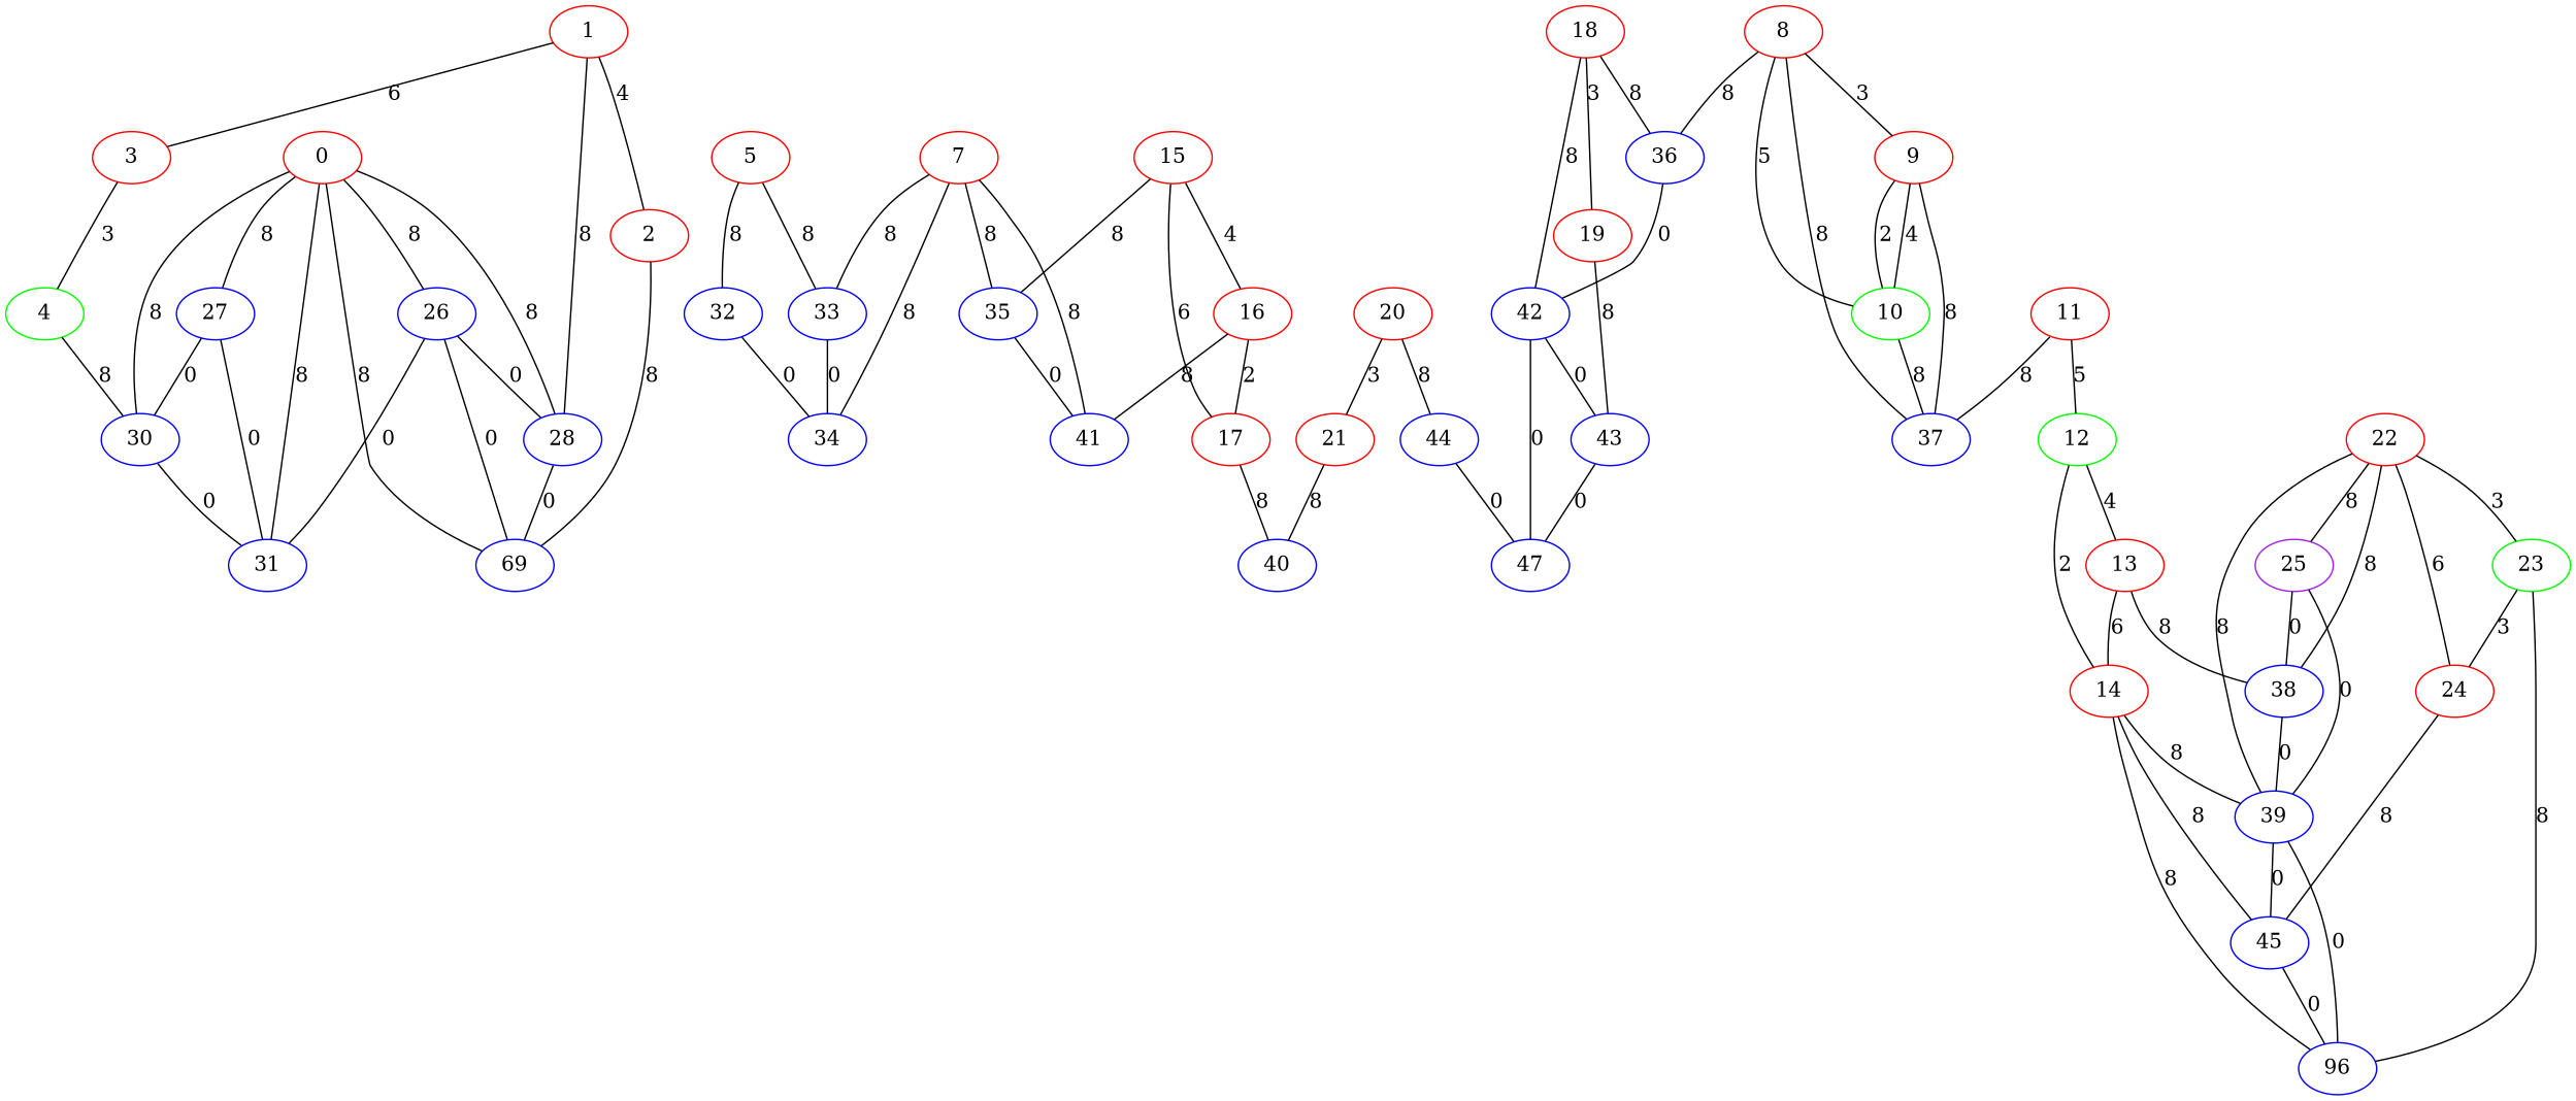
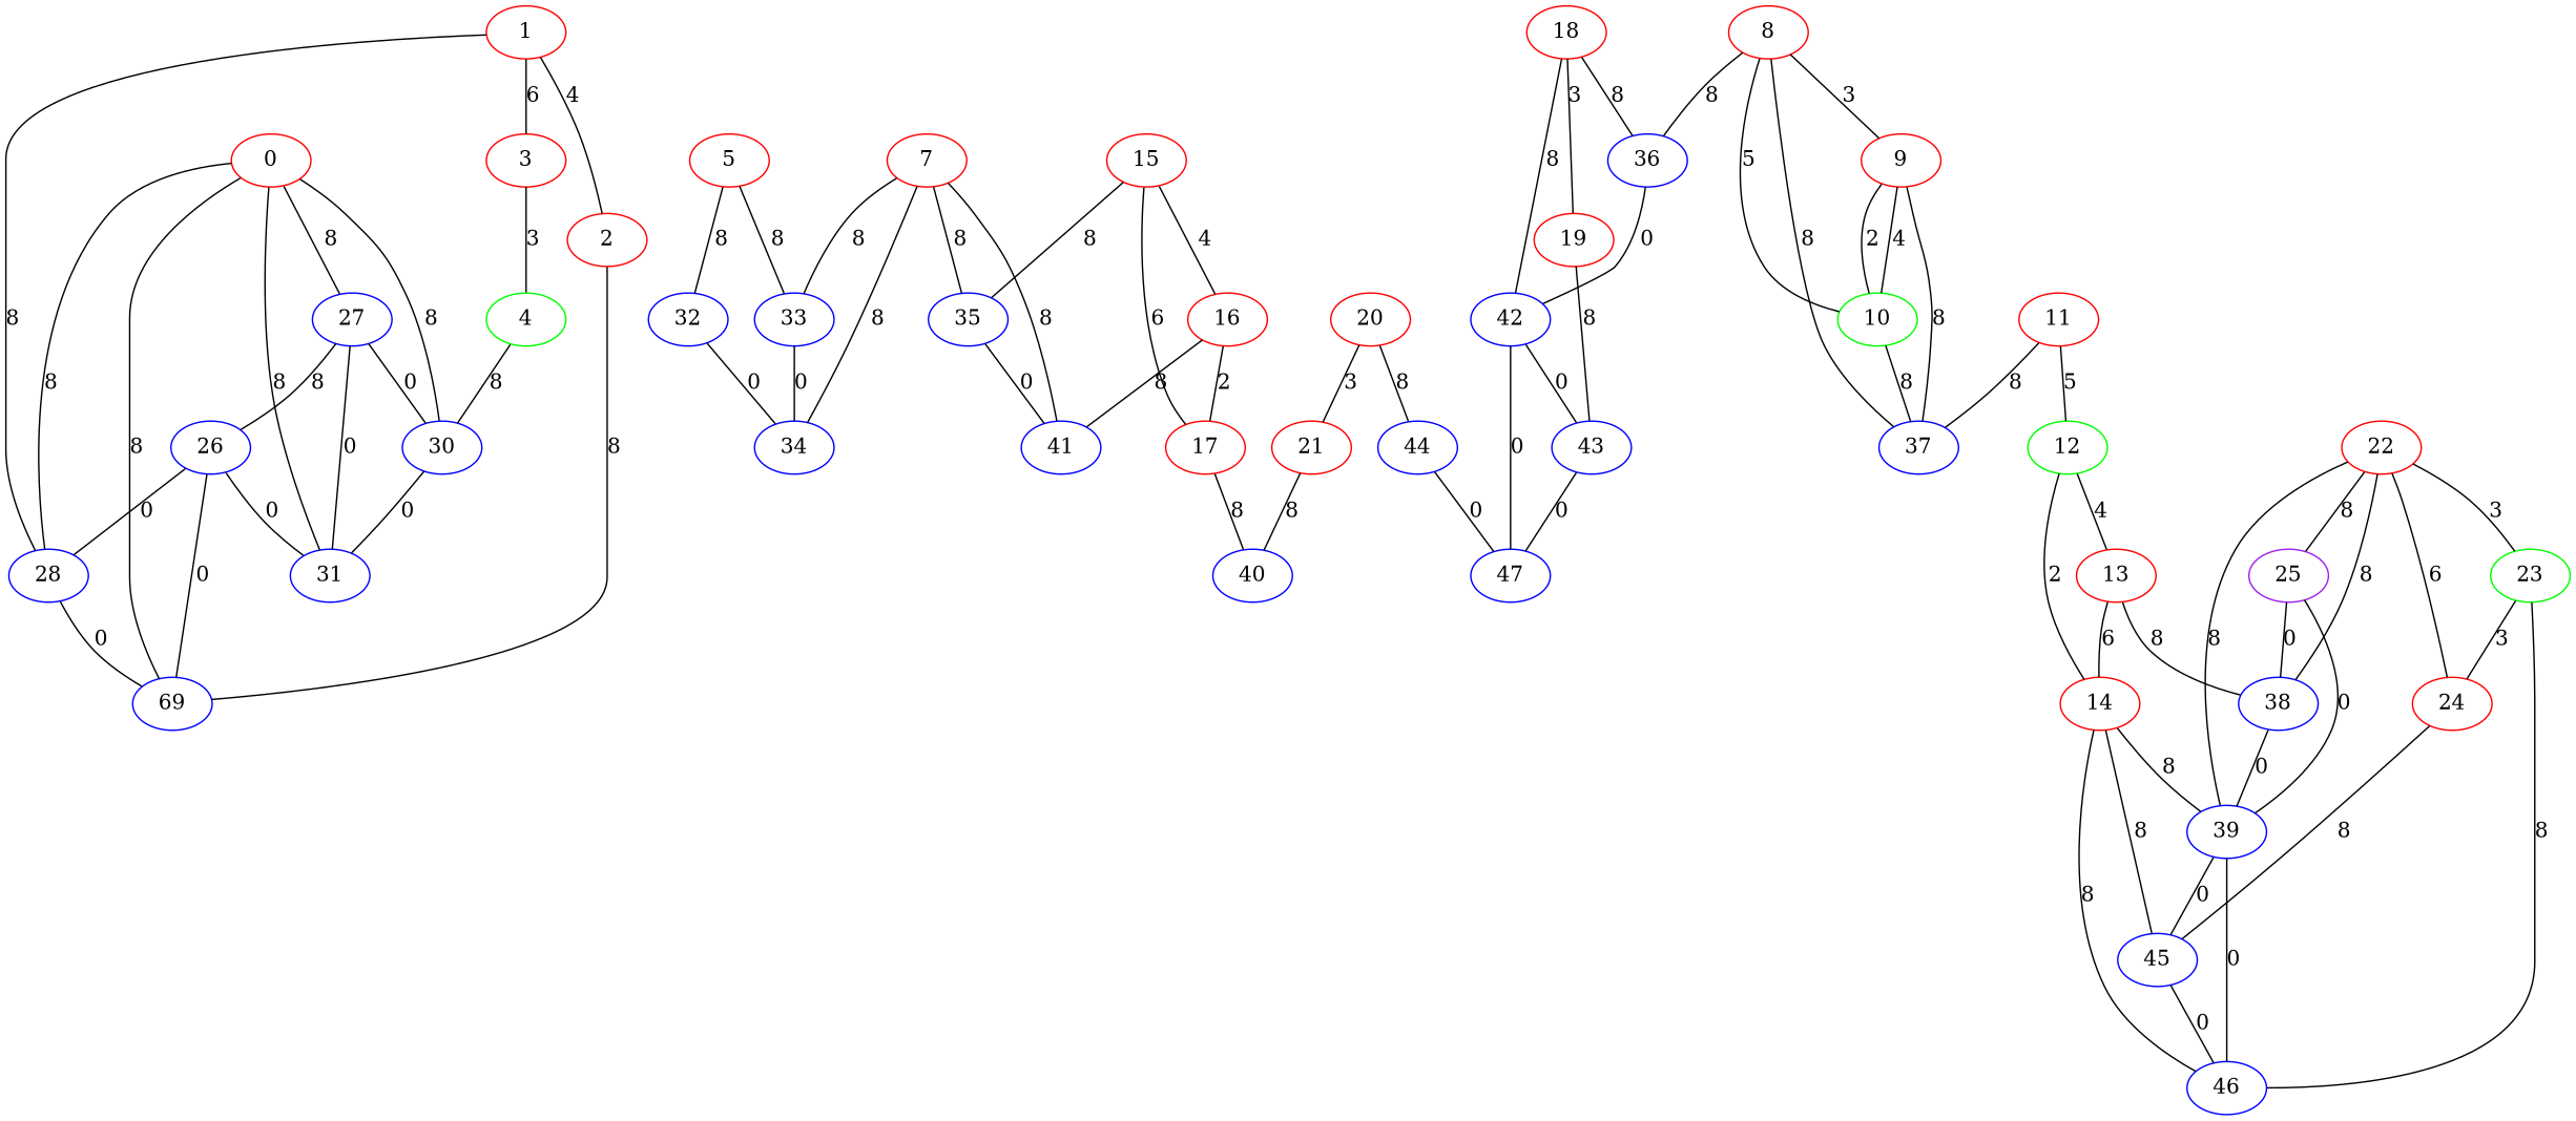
  graph {
    node [color=blue weight=3]
    26
    0 [color=red weight=1]
    27
    28
    n5 [label=69]
    30
    31
    1 [color=red weight=1]
    2 [color=red weight=1]
    3 [color=red weight=1]
    4 [color=green weight=2]
    32
    5 [color=red weight=1]
    33
    34
    7 [color=red weight=1]
    35
    41
    8 [color=red weight=1]
    9 [color=red weight=1]
    10 [color=green weight=2]
    36
    37
    42
    11 [color=red weight=1]
    12 [color=green weight=2]
    13 [color=red weight=1]
    14 [color=red weight=1]
    38
    39
    45
-   46 [label=96]
+   46
    15 [color=red weight=1]
    16 [color=red weight=1]
    17 [color=red weight=1]
    40
    18 [color=red weight=1]
    19 [color=red weight=1]
    43
    47
    20 [color=red weight=1]
    21 [color=red weight=1]
    44
    22 [color=red weight=1]
    23 [color=green weight=1]
    24 [color=red weight=1]
    25 [color=purple weight=4]
    26 -- 28 [label=0]
    26 -- n5 [label=0]
    26 -- 31 [label=0]
-   0 -- 26 [label=8]
+   27 -- 26 [label=8]
    0 -- 27 [label=8]
    0 -- 28 [label=8]
    0 -- n5 [label=8]
    0 -- 30 [label=8]
    0 -- 31 [label=8]
    27 -- 30 [label=0]
    27 -- 31 [label=0]
    28 -- n5 [label=0]
    30 -- 31 [label=0]
    1 -- 28 [label=8]
    1 -- 2 [label=4]
    1 -- 3 [label=6]
    2 -- n5 [label=8]
    3 -- 4 [label=3]
    4 -- 30 [label=8]
    32 -- 34 [label=0]
    5 -- 32 [label=8]
    5 -- 33 [label=8]
    33 -- 34 [label=0]
    7 -- 33 [label=8]
    7 -- 34 [label=8]
    7 -- 35 [label=8]
    7 -- 41 [label=8]
    35 -- 41 [label=0]
    8 -- 9 [label=3]
    8 -- 10 [label=5]
    8 -- 36 [label=8]
    8 -- 37 [label=8]
    9 -- 10 [label=4]
    9 -- 10 [label=2]
    9 -- 37 [label=8]
    10 -- 37 [label=8]
    36 -- 42 [label=0]
    42 -- 43 [label=0]
    42 -- 47 [label=0]
    11 -- 37 [label=8]
    11 -- 12 [label=5]
    12 -- 13 [label=4]
    12 -- 14 [label=2]
    13 -- 14 [label=6]
    13 -- 38 [label=8]
    14 -- 39 [label=8]
    14 -- 45 [label=8]
    14 -- 46 [label=8]
    38 -- 39 [label=0]
    39 -- 45 [label=0]
    39 -- 46 [label=0]
    45 -- 46 [label=0]
    15 -- 35 [label=8]
    15 -- 16 [label=4]
    15 -- 17 [label=6]
    16 -- 41 [label=8]
    16 -- 17 [label=2]
    17 -- 40 [label=8]
    18 -- 36 [label=8]
    18 -- 42 [label=8]
    18 -- 19 [label=3]
    19 -- 43 [label=8]
    43 -- 47 [label=0]
    20 -- 21 [label=3]
    20 -- 44 [label=8]
    21 -- 40 [label=8]
    44 -- 47 [label=0]
    22 -- 38 [label=8]
    22 -- 39 [label=8]
    22 -- 23 [label=3]
    22 -- 24 [label=6]
    22 -- 25 [label=8]
    23 -- 46 [label=8]
    23 -- 24 [label=3]
    24 -- 45 [label=8]
    25 -- 38 [label=0]
    25 -- 39 [label=0]
  }
